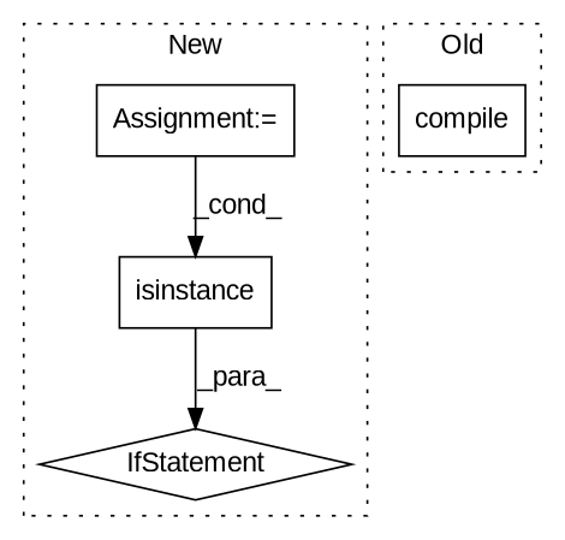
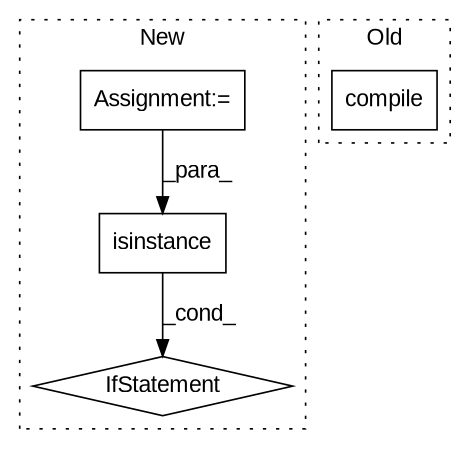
  digraph {
    fontname="Liberation Sans"
    node [a=32 shape=box fontname="Liberation Sans"]
    edge [fontname="Liberation Sans"]
    n1 [l="11,1" label=isinstance s="1977,2013"]
    n2 [a=25 l="4,2" label=IfStatement s="1946,2014" shape=diamond]
    n3 [a=7 l=19 label="Assignment:=" s=1921]
    n4 [l="8,1" label=compile s="2724,2791"]
    subgraph cluster_1 {
      label=New
      style=dotted
      n1
      n2
      n3
    }
    subgraph cluster_2 {
      label=Old
      style=dotted
      n4
    }
-   n1 -> n2 [label=_para_]
-   n3 -> n1 [label=_cond_]
+   n1 -> n2 [label=_cond_]
+   n3 -> n1 [label=_para_]
  }
